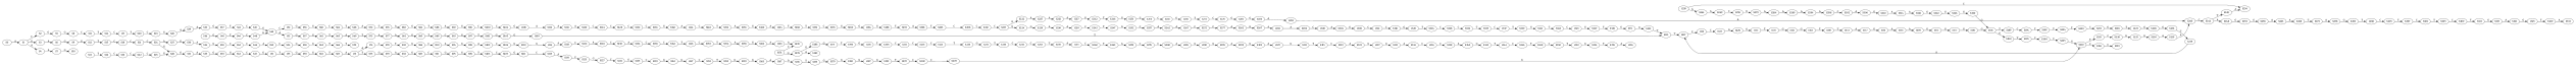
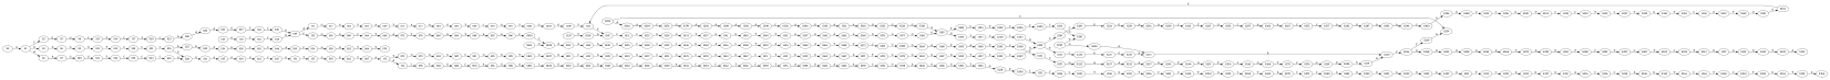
  strict digraph {
    fontname=Merriweather
    rankdir=LR
    node [fontname=Merriweather]
    edge [fontname=Merriweather]
    S0
    S1
    S2
    S3
    S4
    S5
    S6
    S7
    S8
    S9
    S10
    S11
    S12
    S13
    S14
    S15
    S16
    S17
    S18
    S19
    S20
    S21
    S22
    S23
    S24
    S25
    S26
    S27
    S28
    S29
    S30
    S31
    S33
    S34
    S35
    S37
    S38
    S39
    S36
    S40
    S41
    S42
    S43
    S44
    S45
    S46
    S47
    S48
    S49
    S50
    S51
    S52
    S53
    S54
    S55
    S56
    S57
    S58
    S59
    S60
    S61
    S62
    S63
    S64
    S65
    S66
    S67
    S68
    S69
    S70
    S71
    S72
    S73
    S74
    S75
    S76
    S77
    S78
    S79
    S80
    S81
    S82
    S83
    S84
    S85
    S86
    S87
    S88
    S89
    S90
    S91
    S92
    S93
    S94
    S95
    S96
    S97
    S98
    S99
    S100
    S101
    S102
    S103
    S104
    S105
    S106
    S107
    S108
    S109
    S110
    S111
    S112
    S113
    S114
    S115
    S116
    S117
    S118
    S119
    S120
    S121
    S122
    S123
    S124
    S125
    S126
    S127
    S128
    S129
    S130
    S131
    S132
    S133
    S134
    S135
    S136
    S137
    S138
    S139
    S140
    S141
    S142
    S143
    S144
    S145
    S146
    S147
    S148
    S149
    S150
    S151
    S152
    S153
    S154
    S155
    S156
    S157
    S158
    S159
    S160
    S161
    S162
    S163
    S164
    S165
    S166
    S167
    S168
    S169
    S170
    S171
    S172
    S173
    S174
    S175
    S176
    S177
    S178
    S179
    S180
    S181
    S182
    S183
    S184
    S185
    S186
    S187
    S188
    S189
    S190
    S191
    S192
    S193
    S194
    S195
    S196
    S197
    S198
    S199
    S200
    S201
    S202
    S203
    S204
    S205
    S206
    S207
    S208
    S209
    S210
    S211
    S212
    S213
    S214
    S215
    S216
    S217
    S218
    S219
    S220
    S221
    S222
    S223
    S224
    S225
    S226
    S227
    S228
    S229
    S230
    S231
    S232
    S233
    S234
    S235
    S236
    S237
    S238
    S239
    S240
    S241
    S242
    S243
    S244
    S245
    S246
    S247
    S248
    S249
    S250
    S251
    S252
    S253
    S254
    S255
    S256
    S257
    S258
    S260
    S261
    S262
    S263
    S259
    S264
    S265
    S266
    S267
    S268
    S269
    S270
    S271
    S272
    S273
    S274
    S275
    S276
    S277
    S278
    S279
    S280
    S281
    S282
    S283
    S284
    S285
    S286
    S287
    S288
    S289
    S290
    S291
    S292
    S293
    S294
    S295
    S296
    S297
    S298
    S299
    S300
    S301
    S302
    S303
    S304
    S305
    S306
    S307
    S308
    S309
    S310
    S311
    S312
    S313
    S314
    S315
    S316
    S317
    S318
    S319
    S320
    S321
    S322
    S323
    S324
    S325
    S326
    S327
    S328
    S329
    S330
    S331
    S332
    S333
    S334
    S335
    S336
    S337
    S338
    S339
    S340
    S341
    S342
    S343
    S344
    S345
    S346
    S347
    S348
    S349
    S350
    S351
    S352
    S353
    S354
    S355
    S356
    S0 -> S1 [label=A]
    S1 -> S2 [label=C]
    S1 -> S3 [label=G]
    S1 -> S4 [label=A]
    S2 -> S5 [label=G]
    S3 -> S6 [label=A]
    S4 -> S7 [label=A]
    S5 -> S8 [label=G]
    S6 -> S9 [label=G]
    S7 -> S10 [label=G]
    S8 -> S11 [label=C]
    S9 -> S12 [label=G]
+   S10 -> S13 [label=G]
    S11 -> S14 [label=T]
    S12 -> S15 [label=T]
    S13 -> S16 [label=T]
    S14 -> S17 [label=C]
    S15 -> S18 [label=C]
    S16 -> S19 [label=C]
    S17 -> S20 [label=T]
    S18 -> S21 [label=C]
    S19 -> S22 [label=C]
    S20 -> S23 [label=C]
    S21 -> S24 [label=C]
    S22 -> S25 [label=C]
    S23 -> S26 [label=G]
    S24 -> S27 [label=A]
    S24 -> S28 [label=G]
    S25 -> S28 [label=G]
    S26 -> S29 [label=A]
    S27 -> S30 [label=G]
    S28 -> S31 [label=G]
    S29 -> S33 [label=A]
    S30 -> S34 [label=A]
    S31 -> S35 [label=A]
    S33 -> S37 [label=G]
    S34 -> S38 [label=G]
    S35 -> S39 [label=G]
    S37 -> S41 [label=T]
    S38 -> S42 [label=C]
    S39 -> S43 [label=G]
    S36 -> S40 [label=G]
    S40 -> S44 [label=T]
    S41 -> S45 [label=C]
    S42 -> S46 [label=C]
    S43 -> S47 [label=C]
    S44 -> S48 [label=C]
    S45 -> S49 [label=G]
    S46 -> S50 [label=A]
    S47 -> S51 [label=G]
    S48 -> S49 [label=G]
    S49 -> S52 [label=C]
    S49 -> S53 [label=A]
    S50 -> S54 [label=C]
    S51 -> S55 [label=T]
    S52 -> S56 [label=G]
    S53 -> S57 [label=G]
    S54 -> S58 [label=G]
    S55 -> S59 [label=G]
    S56 -> S60 [label=G]
    S57 -> S61 [label=G]
    S58 -> S62 [label=G]
    S59 -> S63 [label=G]
    S60 -> S64 [label=C]
    S61 -> S65 [label=T]
    S62 -> S66 [label=T]
    S63 -> S67 [label=T]
    S64 -> S68 [label=T]
    S65 -> S69 [label=A]
    S66 -> S70 [label=T]
    S67 -> S71 [label=A]
    S68 -> S72 [label=A]
    S69 -> S73 [label=T]
    S71 -> S74 [label=A]
    S71 -> S75 [label=T]
    S72 -> S76 [label=T]
    S73 -> S77 [label=A]
    S74 -> S78 [label=C]
    S75 -> S79 [label=G]
    S76 -> S80 [label=A]
    S77 -> S81 [label=A]
    S78 -> S82 [label=T]
    S79 -> S83 [label=A]
    S80 -> S84 [label=G]
    S81 -> S85 [label=G]
    S82 -> S86 [label=G]
    S83 -> S87 [label=G]
    S84 -> S88 [label=T]
    S85 -> S89 [label=T]
    S86 -> S90 [label=C]
    S87 -> S91 [label=C]
    S88 -> S92 [label=A]
    S89 -> S93 [label=C]
    S90 -> S94 [label=A]
    S91 -> S95 [label=G]
    S92 -> S96 [label=G]
    S93 -> S97 [label=G]
    S94 -> S98 [label=G]
    S95 -> S99 [label=G]
    S96 -> S100 [label=C]
    S97 -> S101 [label=T]
    S98 -> S102 [label=A]
    S99 -> S103 [label=T]
-   S100 -> S104 [label=C]
+   S100 -> S108 [label=C]
    S101 -> S105 [label=G]
    S102 -> S106 [label=C]
    S103 -> S107 [label=C]
    S104 -> S108 [label=G]
    S105 -> S109 [label=G]
    S106 -> S110 [label=G]
    S107 -> S111 [label=G]
    S108 -> S112 [label=A]
    S109 -> S113 [label=T]
    S110 -> S114 [label=G]
    S111 -> S115 [label=C]
    S112 -> S116 [label=A]
    S113 -> S117 [label=T]
    S114 -> S118 [label=A]
    S115 -> S119 [label=A]
    S116 -> S120 [label=A]
    S117 -> S121 [label=C]
    S118 -> S122 [label=C]
    S119 -> S123 [label=C]
    S120 -> S124 [label=C]
    S121 -> S125 [label=C]
    S122 -> S126 [label=A]
    S123 -> S127 [label=G]
    S124 -> S128 [label=C]
    S125 -> S129 [label=G]
    S126 -> S130 [label=C]
    S127 -> S131 [label=C]
    S128 -> S132 [label=C]
    S129 -> S133 [label=G]
    S130 -> S134 [label=A]
    S131 -> S135 [label=G]
    S132 -> S136 [label=C]
    S133 -> S137 [label=T]
    S134 -> S138 [label=C]
    S135 -> S139 [label=C]
    S136 -> S140 [label=G]
    S137 -> S141 [label=G]
    S138 -> S142 [label=C]
    S139 -> S143 [label=G]
    S140 -> S144 [label=A]
    S141 -> S145 [label=G]
    S142 -> S146 [label=T]
    S143 -> S147 [label=G]
    S144 -> S148 [label=C]
    S145 -> S149 [label=T]
    S146 -> S150 [label=C]
    S147 -> S151 [label=C]
    S148 -> S152 [label=T]
    S149 -> S153 [label=T]
    S150 -> S154 [label=T]
    S151 -> S155 [label=T]
    S152 -> S156 [label=A]
    S153 -> S157 [label=A]
    S154 -> S158 [label=A]
    S155 -> S159 [label=G]
    S156 -> S160 [label=G]
    S157 -> S161 [label=G]
    S158 -> S162 [label=G]
    S159 -> S163 [label=G]
    S160 -> S164 [label=A]
    S161 -> S165 [label=A]
    S162 -> S166 [label=A]
    S163 -> S167 [label=A]
    S164 -> S168 [label=T]
    S165 -> S169 [label=A]
    S166 -> S170 [label=A]
    S167 -> S171 [label=A]
    S168 -> S172 [label=T]
    S169 -> S173 [label=G]
-   S174 -> S170 [label=C]
+   S170 -> S174 [label=C]
    S171 -> S175 [label=T]
    S172 -> S176 [label=C]
    S173 -> S177 [label=G]
    S174 -> S178 [label=G]
    S175 -> S179 [label=G]
    S176 -> S180 [label=G]
    S177 -> S181 [label=G]
    S178 -> S182 [label=A]
    S179 -> S183 [label=G]
    S180 -> S184 [label=G]
    S181 -> S185 [label=G]
-   S178 -> S186 [label=G]
+   S182 -> S186 [label=G]
    S183 -> S187 [label=G]
    S184 -> S188 [label=G]
    S185 -> S189 [label=T]
    S185 -> S190 [label=G]
    S186 -> S191 [label=G]
    S187 -> S192 [label=G]
    S188 -> S193 [label=T]
    S189 -> S194 [label=C]
    S190 -> S195 [label=T]
    S191 -> S196 [label=T]
    S192 -> S197 [label=T]
    S193 -> S198 [label=A]
    S194 -> S199 [label=T]
    S195 -> S200 [label=C]
    S196 -> S201 [label=G]
    S197 -> S202 [label=C]
    S198 -> S203 [label=T]
    S199 -> S204 [label=C]
    S200 -> S205 [label=C]
    S201 -> S206 [label=T]
    S202 -> S207 [label=C]
    S203 -> S208 [label=C]
    S204 -> S209 [label=T]
    S205 -> S210 [label=G]
    S206 -> S211 [label=C]
    S207 -> S210 [label=G]
    S208 -> S212 [label=C]
    S209 -> S213 [label=C]
    S210 -> S214 [label=C]
    S210 -> S215 [label=T]
    S211 -> S216 [label=C]
    S212 -> S217 [label=C]
    S213 -> S218 [label=G]
    S214 -> S219 [label=C]
    S215 -> S220 [label=C]
    S216 -> S221 [label=C]
    S217 -> S222 [label=G]
-   S218 -> S223 [label=T]
-   S217 -> S224 [label=G]
+   S223 -> S218 [label=T]
+   S219 -> S224 [label=G]
    S220 -> S225 [label=G]
    S221 -> S226 [label=T]
    S222 -> S227 [label=A]
    S223 -> S228 [label=G]
    S224 -> S229 [label=G]
    S225 -> S230 [label=G]
    S226 -> S231 [label=G]
    S227 -> S232 [label=A]
-   S228 -> S233 [label=G]
+   S228 -> S235 [label=G]
    S229 -> S234 [label=A]
    S230 -> S235 [label=A]
    S231 -> S236 [label=T]
    S232 -> S237 [label=A]
    S233 -> S238 [label=T]
    S234 -> S239 [label=A]
    S235 -> S240 [label=A]
    S236 -> S241 [label=C]
    S237 -> S242 [label=G]
    S238 -> S117 [label=A]
    S239 -> S243 [label=C]
    S240 -> S244 [label=C]
    S241 -> S245 [label=C]
    S242 -> S246 [label=T]
    S243 -> S247 [label=T]
    S244 -> S248 [label=A]
    S244 -> S249 [label=T]
    S245 -> S250 [label=T]
    S246 -> S251 [label=G]
    S247 -> S252 [label=G]
    S248 -> S253 [label=G]
    S249 -> S254 [label=A]
    S250 -> S255 [label=A]
    S251 -> S256 [label=T]
    S252 -> S257 [label=C]
    S253 -> S258 [label=G]
    S255 -> S260 [label=C]
    S256 -> S261 [label=C]
    S257 -> S262 [label=A]
    S258 -> S263 [label=A]
    S260 -> S265 [label=T]
    S261 -> S266 [label=G]
    S262 -> S267 [label=A]
    S263 -> S268 [label=A]
    S259 -> S254 [label=C]
    S259 -> S264 [label=A]
    S264 -> S269 [label=A]
    S265 -> S270 [label=A]
    S266 -> S271 [label=T]
    S267 -> S272 [label=C]
    S268 -> S273 [label=T]
    S269 -> S274 [label=C]
    S270 -> S275 [label=C]
    S271 -> S276 [label=C]
    S272 -> S277 [label=C]
    S273 -> S278 [label=A]
    S274 -> S279 [label=G]
    S275 -> S280 [label=C]
    S276 -> S281 [label=G]
    S277 -> S282 [label=A]
    S278 -> S283 [label=G]
    S279 -> S284 [label=A]
    S280 -> S285 [label=A]
    S281 -> S286 [label=G]
    S282 -> S287 [label=G]
    S283 -> S288 [label=T]
    S284 -> S289 [label=A]
    S285 -> S290 [label=G]
    S286 -> S291 [label=A]
    S287 -> S292 [label=A]
    S288 -> S293 [label=C]
    S289 -> S294 [label=A]
    S290 -> S295 [label=G]
    S291 -> S240 [label=A]
    S292 -> S296 [label=A]
    S293 -> S297 [label=T]
    S294 -> S298 [label=A]
    S295 -> S299 [label=A]
    S296 -> S300 [label=C]
    S297 -> S301 [label=C]
    S298 -> S302 [label=C]
    S299 -> S303 [label=G]
    S300 -> S304 [label=A]
    S301 -> S305 [label=T]
    S302 -> S306 [label=A]
    S303 -> S307 [label=A]
    S304 -> S308 [label=G]
    S305 -> S309 [label=C]
    S306 -> S310 [label=G]
    S307 -> S311 [label=G]
    S308 -> S312 [label=C]
    S309 -> S313 [label=T]
    S310 -> S314 [label=A]
    S311 -> S315 [label=T]
    S312 -> S316 [label=C]
    S313 -> S317 [label=G]
    S314 -> S318 [label=A]
    S315 -> S319 [label=C]
    S316 -> S320 [label=G]
    S317 -> S321 [label=A]
    S318 -> S322 [label=G]
    S319 -> S323 [label=A]
    S320 -> S324 [label=T]
    S321 -> S325 [label=G]
    S322 -> S326 [label=G]
    S323 -> S327 [label=G]
    S324 -> S328 [label=C]
    S325 -> S329 [label=T]
    S326 -> S330 [label=G]
    S327 -> S331 [label=G]
    S328 -> S332 [label=C]
    S329 -> S333 [label=A]
    S330 -> S185 [label=G]
    S331 -> S334 [label=A]
    S332 -> S335 [label=T]
    S334 -> S336 [label=C]
    S335 -> S337 [label=C]
    S336 -> S338 [label=C]
    S337 -> S339 [label=T]
    S338 -> S340 [label=A]
    S339 -> S341 [label=G]
    S340 -> S342 [label=G]
    S341 -> S343 [label=T]
    S342 -> S344 [label=T]
    S343 -> S345 [label=C]
    S344 -> S346 [label=C]
    S345 -> S347 [label=G]
    S346 -> S348 [label=T]
    S347 -> S349 [label=T]
    S348 -> S350 [label=C]
    S349 -> S351 [label=G]
    S350 -> S352 [label=T]
    S351 -> S353 [label=G]
    S352 -> S354 [label=G]
    S353 -> S113 [label=T]
    S354 -> S355 [label=T]
    S355 -> S356 [label=A]
  }
